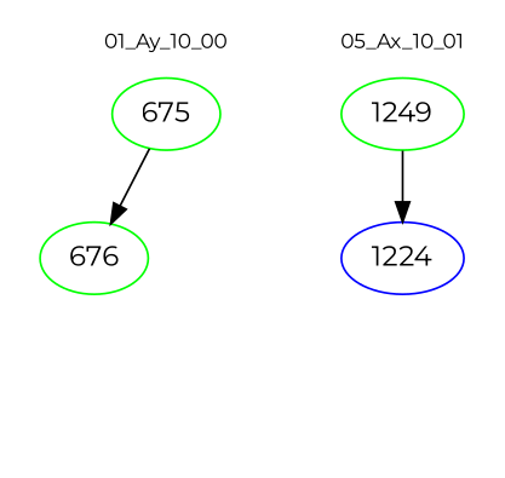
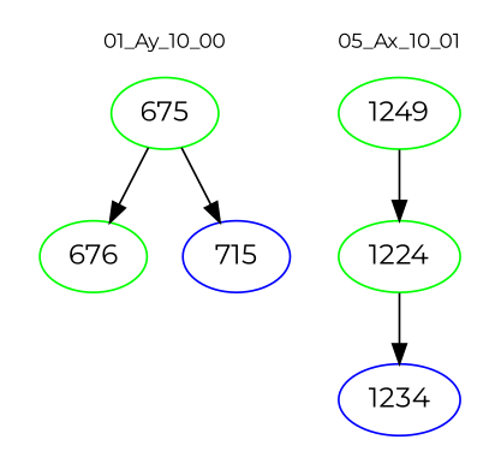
  digraph {
    fontname=Montserrat
    node [color=green fontname=Montserrat]
    edge [color=black fontname=Montserrat]
    n1 [label=676]
    n2 [label=675]
+   n3 [color=blue label=715]
    n4 [label=1249]
-   n5 [color=blue label=1224]
+   n5 [label=1224]
+   n6 [color=blue label=1234]
    subgraph cluster_1 {
      color=white
      fontsize=10
      label="01_Ay_10_00"
      n1
      n2
+     n3
    }
    subgraph cluster_2 {
      color=white
      fontsize=10
      label="05_Ax_10_01"
      n4
      n5
+     n6
    }
    n2 -> n1
+   n2 -> n3
    n4 -> n5
+   n5 -> n6
  }
